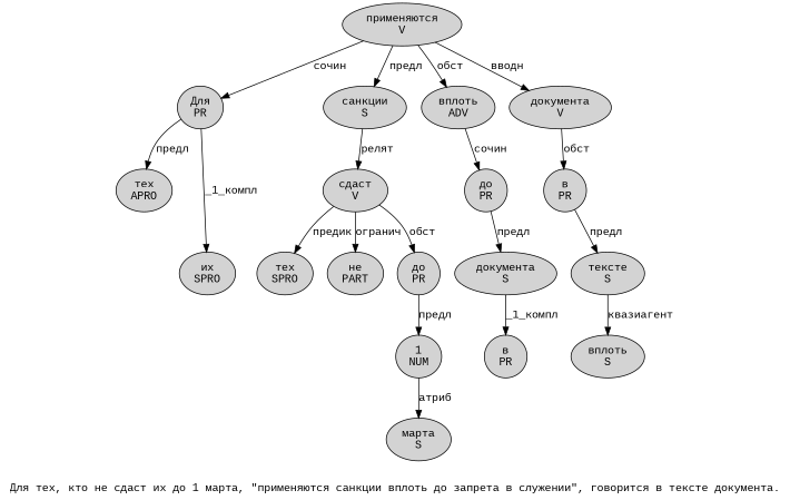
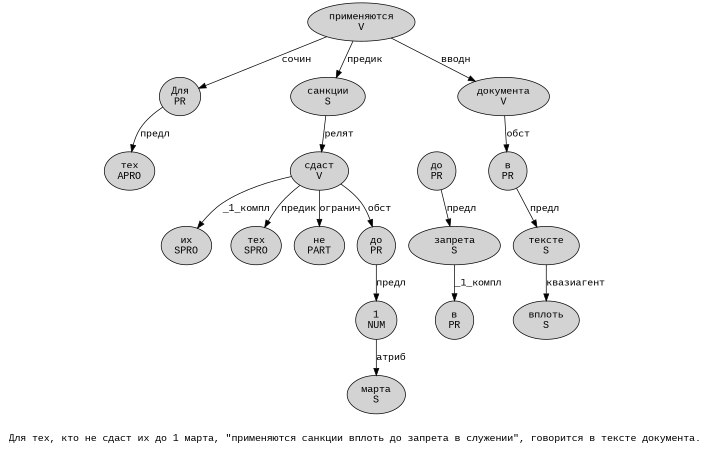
  digraph {
    fontname="Liberation Mono"
    label="Для тех, кто не сдаст их до 1 марта, \"применяются санкции вплоть до запрета в служении\", говорится в тексте документа."
    node [fillcolor=lightgray fontname="Liberation Mono" penwidth=1 shape=ellipse style=filled]
    edge [fontname="Liberation Mono"]
    n1 [label="Для\nPR"]
    n2 [label="тех\nAPRO"]
    n3 [label="сдаст\nV"]
    n4 [label="тех\nSPRO"]
    n5 [label="не\nPART"]
    n6 [label="их\nSPRO"]
    n7 [label="до\nPR"]
    n8 [label="1\nNUM"]
    n9 [label="марта\nS"]
    n10 [label="применяются\nV"]
    n11 [label="санкции\nS"]
-   n12 [label="вплоть\nADV"]
    n13 [label="документа\nV"]
    n14 [label="до\nPR"]
    n15 [label="в\nPR"]
-   n16 [label="документа\nS"]
+   n16 [label="запрета\nS"]
    n17 [label="в\nPR"]
    n18 [label="тексте\nS"]
    n19 [label="вплоть\nS"]
    n1 -> n2 [label="предл"]
    n3 -> n4 [label="предик"]
    n3 -> n5 [label="огранич"]
-   n1 -> n6 [label="_1_компл"]
+   n3 -> n6 [label="_1_компл"]
    n3 -> n7 [label="обст"]
    n7 -> n8 [label="предл"]
    n8 -> n9 [label="атриб"]
    n10 -> n1 [label="сочин"]
-   n10 -> n11 [label="предл"]
-   n10 -> n12 [label="обст"]
+   n10 -> n11 [label="предик"]
    n10 -> n13 [label="вводн"]
    n11 -> n3 [label="релят"]
-   n12 -> n14 [label="сочин"]
    n13 -> n15 [label="обст"]
    n14 -> n16 [label="предл"]
    n15 -> n18 [label="предл"]
    n16 -> n17 [label="_1_компл"]
    n18 -> n19 [label="квазиагент"]
  }
